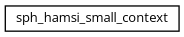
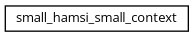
  digraph {
    rankdir=LR
    fontname="Open Sans"
-   n1 [color=black fillcolor=white fontname="Open Sans" fontsize=10 height=0.2 label=sph_hamsi_small_context shape=record style=filled width=0.4]
+   n1 [color=black fillcolor=white fontname="Open Sans" fontsize=10 height=0.2 label=small_hamsi_small_context shape=record style=filled width=0.4]
  }
